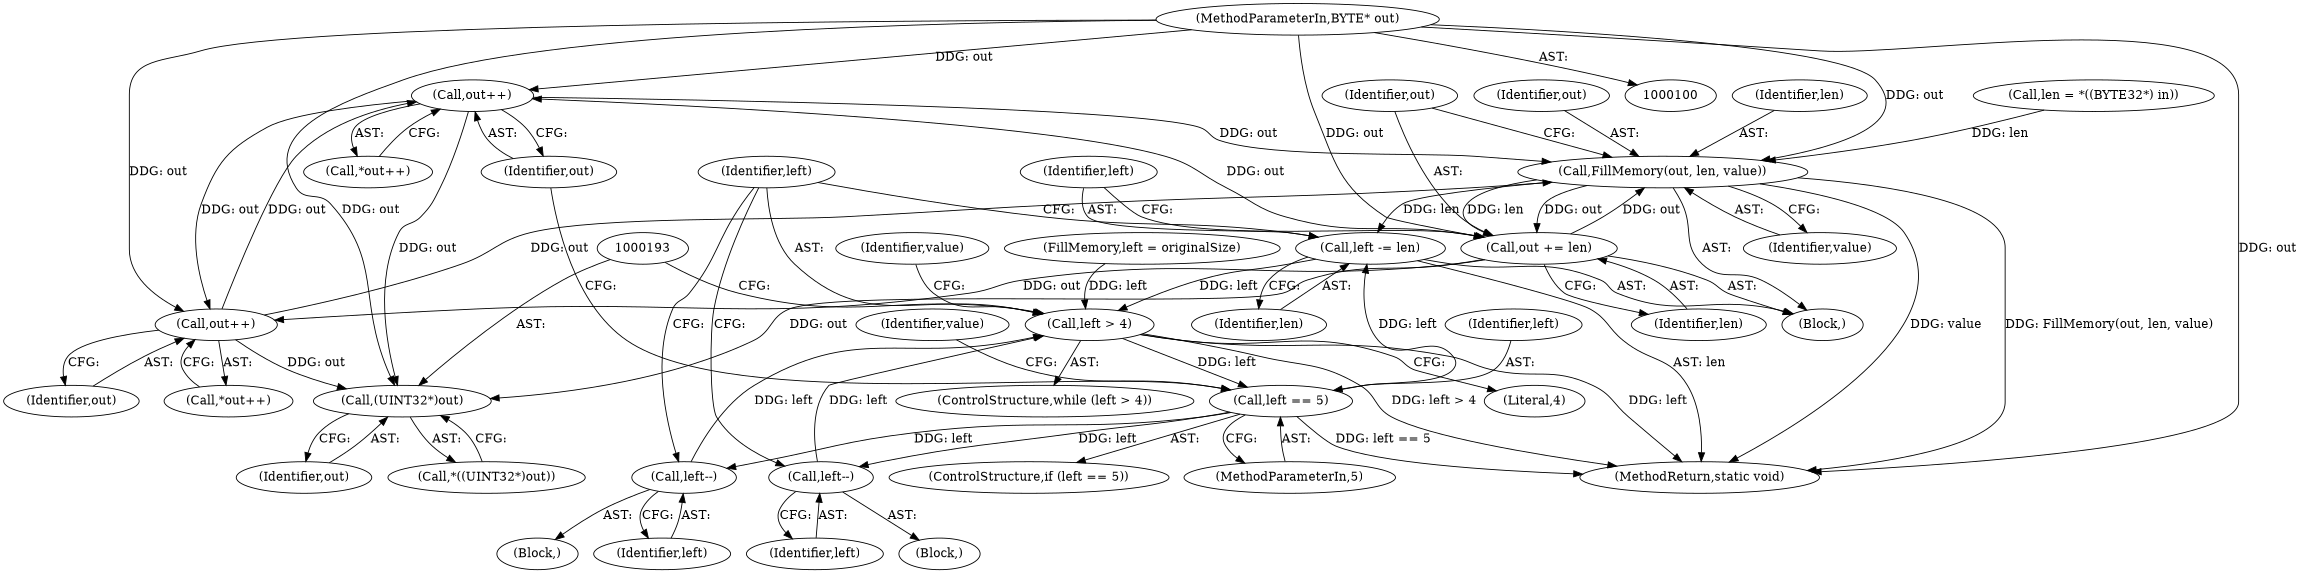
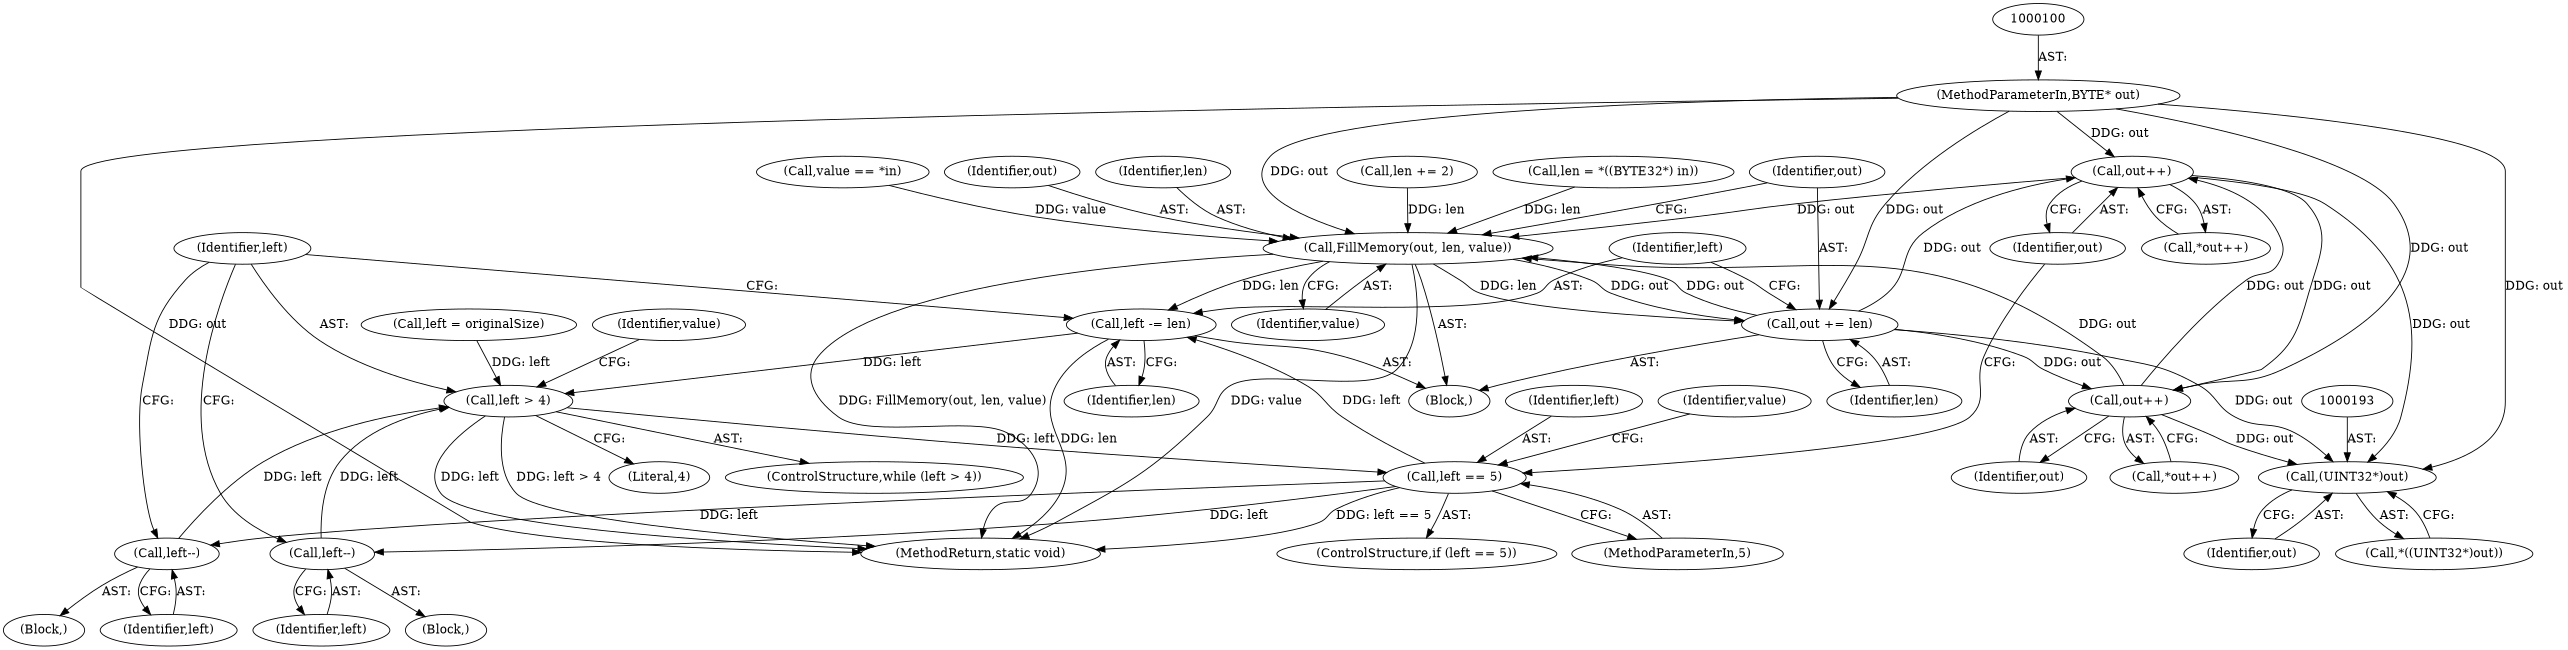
  digraph {
    n1 [label="(MethodParameterIn,BYTE* out)"]
    n2 [label="(Call,out++)"]
    n3 [label="(Call,FillMemory(out, len, value))"]
    n4 [label="(Call,out += len)"]
    n5 [label="(Call,out++)"]
    n6 [label="(Call,(UINT32*)out)"]
    n7 [label="(MethodReturn,static void)"]
    1000100
    n9 [label="(Call,*out++)"]
    n10 [label="(Identifier,out)"]
    n11 [label="(Call,left -= len)"]
    n12 [label="(Identifier,value)"]
    n13 [label="(Block,)"]
    n14 [label="(Identifier,len)"]
    n15 [label="(Call,*out++)"]
    n16 [label="(Identifier,out)"]
    n17 [label="(Identifier,out)"]
    n18 [label="(Call,*((UINT32*)out))"]
    n19 [label="(Call,left == 5)"]
    n20 [label="(Call,left > 4)"]
    n21 [label="(Identifier,len)"]
    n22 [label="(Literal,4)"]
    n23 [label="(ControlStructure,while (left > 4))"]
    n24 [label="(Call,left--)"]
    n25 [label="(Call,left--)"]
    n26 [label="(ControlStructure,if (left == 5))"]
    n27 [label="(MethodParameterIn,5)"]
    n28 [label="(Block,)"]
    n29 [label="(Identifier,left)"]
    n30 [label="(Identifier,left)"]
    n31 [label="(Block,)"]
    n32 [label="(Identifier,left)"]
    n33 [label="(Identifier,value)"]
+   n34 [label="(Call,len += 2)"]
    n35 [label="(Identifier,left)"]
    n36 [label="(Identifier,value)"]
    n37 [label="(Call,len = *((BYTE32*) in))"]
    n38 [label="(Identifier,out)"]
-   n40 [label="(FillMemory,left = originalSize)"]
+   n39 [label="(Call,value == *in)"]
+   n40 [label="(Call,left = originalSize)"]
    n41 [label="(Identifier,out)"]
    n42 [label="(Identifier,len)"]
    n43 [label="(Identifier,left)"]
    1000193
    n1 -> n2 [label="DDG: out"]
    n1 -> n3 [label="DDG: out"]
    n1 -> n4 [label="DDG: out"]
    n1 -> n5 [label="DDG: out"]
    n1 -> n6 [label="DDG: out"]
    n1 -> n7 [label="DDG: out"]
-   n1 -> 1000100 [label="AST: "]
+   1000100 -> n1 [label="AST: "]
    n2 -> n3 [label="DDG: out"]
    n2 -> n5 [label="DDG: out"]
    n2 -> n6 [label="DDG: out"]
    n2 -> n9 [label="AST: "]
    n2 -> n10 [label="CFG: "]
    n3 -> n4 [label="DDG: len"]
    n3 -> n4 [label="DDG: out"]
    n3 -> n7 [label="DDG: FillMemory(out, len, value)"]
    n3 -> n7 [label="DDG: value"]
    n3 -> n11 [label="DDG: len"]
    n3 -> n12 [label="CFG: "]
    n3 -> n13 [label="AST: "]
    n4 -> n2 [label="DDG: out"]
    n4 -> n3 [label="DDG: out"]
    n4 -> n5 [label="DDG: out"]
    n4 -> n6 [label="DDG: out"]
    n4 -> n13 [label="AST: "]
    n4 -> n14 [label="CFG: "]
    n5 -> n2 [label="DDG: out"]
    n5 -> n3 [label="DDG: out"]
    n5 -> n6 [label="DDG: out"]
    n5 -> n15 [label="AST: "]
    n5 -> n16 [label="CFG: "]
    n6 -> n17 [label="CFG: "]
    n6 -> n18 [label="AST: "]
    n9 -> n2 [label="CFG: "]
    n10 -> n2 [label="AST: "]
    n10 -> n19 [label="CFG: "]
-   n11 -> n7 [label="AST: len"]
+   n11 -> n7 [label="DDG: len"]
    n11 -> n13 [label="AST: "]
    n11 -> n20 [label="DDG: left"]
    n11 -> n21 [label="CFG: "]
    n12 -> n3 [label="AST: "]
    n14 -> n4 [label="AST: "]
    n15 -> n5 [label="CFG: "]
    n16 -> n5 [label="AST: "]
    n17 -> n6 [label="AST: "]
    n18 -> n6 [label="CFG: "]
    n19 -> n7 [label="DDG: left == 5"]
    n19 -> n11 [label="DDG: left"]
    n19 -> n24 [label="DDG: left"]
    n19 -> n25 [label="DDG: left"]
    n19 -> n26 [label="AST: "]
    n19 -> n27 [label="CFG: "]
    n20 -> n7 [label="DDG: left > 4"]
    n20 -> n7 [label="DDG: left"]
    n20 -> n19 [label="DDG: left"]
    n20 -> n22 [label="CFG: "]
    n20 -> n23 [label="AST: "]
    n21 -> n11 [label="AST: "]
    n24 -> n20 [label="DDG: left"]
    n24 -> n28 [label="AST: "]
    n24 -> n29 [label="CFG: "]
    n25 -> n20 [label="DDG: left"]
    n25 -> n30 [label="CFG: "]
    n25 -> n31 [label="AST: "]
    n27 -> n19 [label="AST: "]
    n29 -> n24 [label="AST: "]
    n30 -> n25 [label="AST: "]
    n32 -> n19 [label="AST: "]
    n33 -> n19 [label="CFG: "]
+   n34 -> n3 [label="DDG: len"]
    n35 -> n11 [label="CFG: "]
    n35 -> n20 [label="AST: "]
    n35 -> n24 [label="CFG: "]
    n35 -> n25 [label="CFG: "]
    n36 -> n20 [label="CFG: "]
    n37 -> n3 [label="DDG: len"]
    n38 -> n3 [label="CFG: "]
    n38 -> n4 [label="AST: "]
+   n39 -> n3 [label="DDG: value"]
    n40 -> n20 [label="DDG: left"]
    n41 -> n3 [label="AST: "]
    n42 -> n3 [label="AST: "]
    n43 -> n4 [label="CFG: "]
    n43 -> n11 [label="AST: "]
    1000193 -> n6 [label="AST: "]
-   1000193 -> n20 [label="CFG: "]
  }
